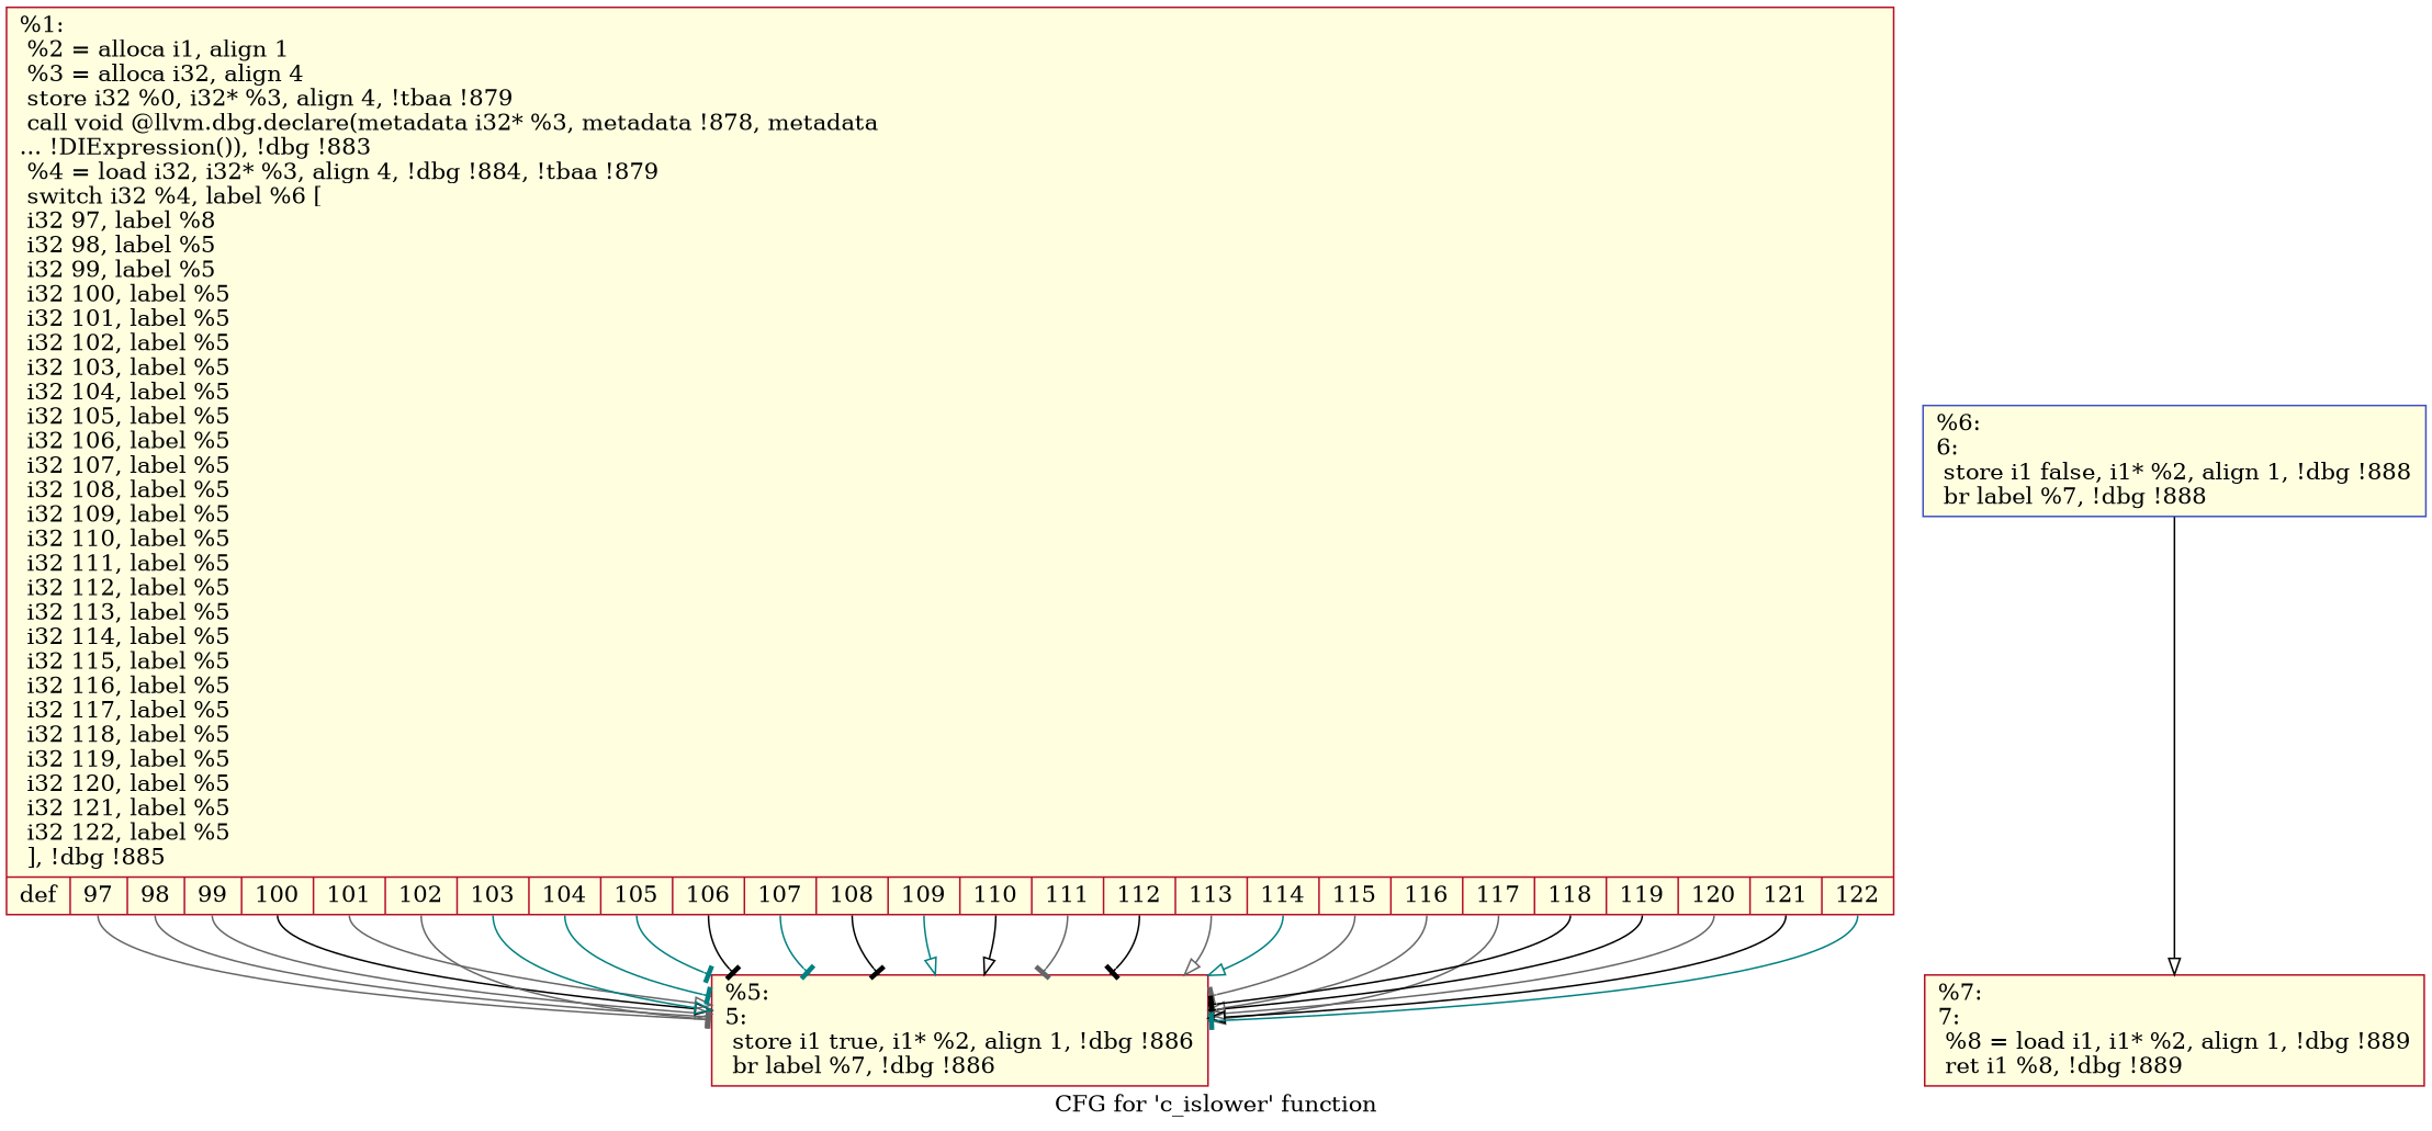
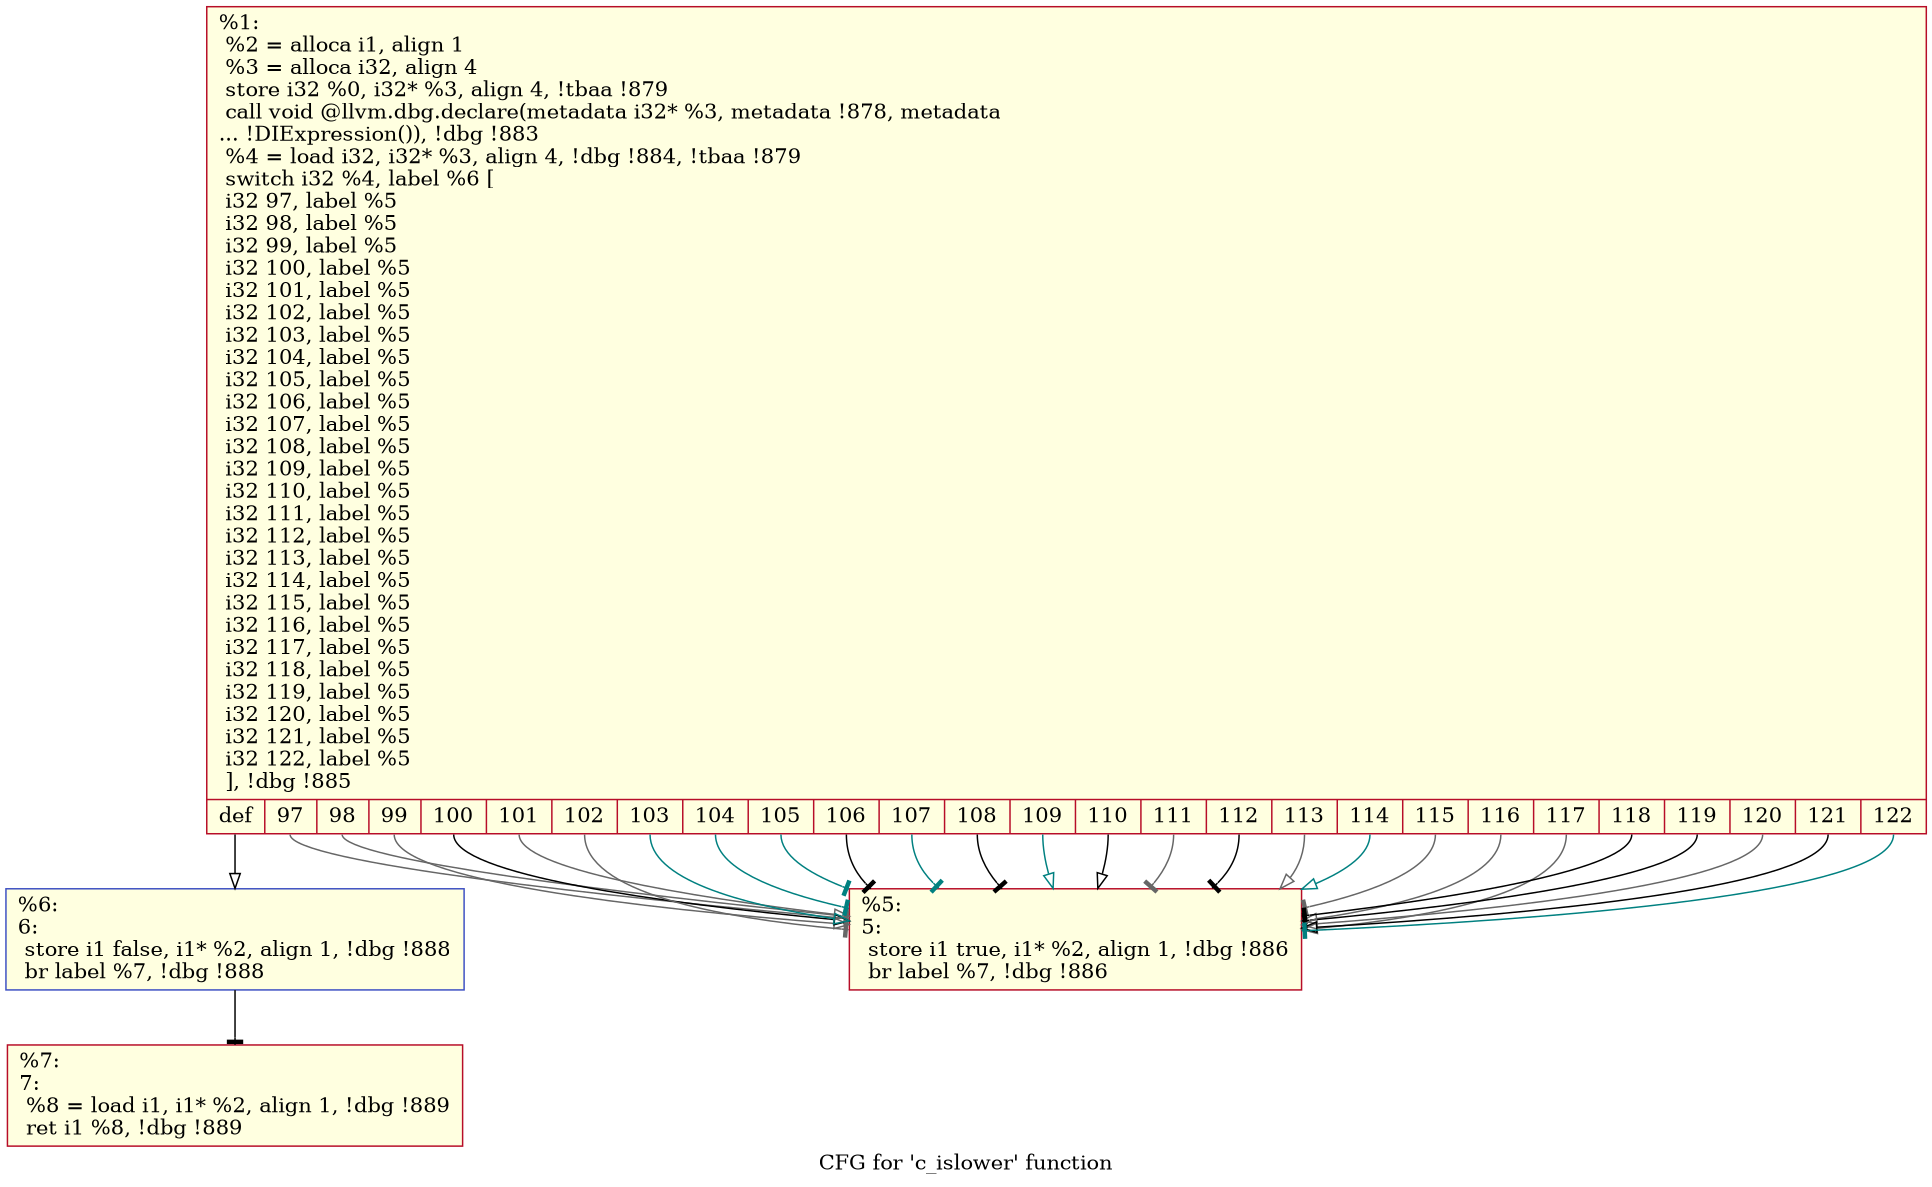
  digraph {
    label="CFG for 'c_islower' function"
    node [color="#b70d28ff" fillcolor=lightyellow shape=record style=filled]
    edge [arrowhead=onormal color=gray40]
-   n1 [label="{%1:\l  %2 = alloca i1, align 1\l  %3 = alloca i32, align 4\l  store i32 %0, i32* %3, align 4, !tbaa !879\l  call void @llvm.dbg.declare(metadata i32* %3, metadata !878, metadata\l... !DIExpression()), !dbg !883\l  %4 = load i32, i32* %3, align 4, !dbg !884, !tbaa !879\l  switch i32 %4, label %6 [\l    i32 97, label %8\l    i32 98, label %5\l    i32 99, label %5\l    i32 100, label %5\l    i32 101, label %5\l    i32 102, label %5\l    i32 103, label %5\l    i32 104, label %5\l    i32 105, label %5\l    i32 106, label %5\l    i32 107, label %5\l    i32 108, label %5\l    i32 109, label %5\l    i32 110, label %5\l    i32 111, label %5\l    i32 112, label %5\l    i32 113, label %5\l    i32 114, label %5\l    i32 115, label %5\l    i32 116, label %5\l    i32 117, label %5\l    i32 118, label %5\l    i32 119, label %5\l    i32 120, label %5\l    i32 121, label %5\l    i32 122, label %5\l  ], !dbg !885\l|{<s0>def|<s1>97|<s2>98|<s3>99|<s4>100|<s5>101|<s6>102|<s7>103|<s8>104|<s9>105|<s10>106|<s11>107|<s12>108|<s13>109|<s14>110|<s15>111|<s16>112|<s17>113|<s18>114|<s19>115|<s20>116|<s21>117|<s22>118|<s23>119|<s24>120|<s25>121|<s26>122}}"]
+   n1 [label="{%1:\l  %2 = alloca i1, align 1\l  %3 = alloca i32, align 4\l  store i32 %0, i32* %3, align 4, !tbaa !879\l  call void @llvm.dbg.declare(metadata i32* %3, metadata !878, metadata\l... !DIExpression()), !dbg !883\l  %4 = load i32, i32* %3, align 4, !dbg !884, !tbaa !879\l  switch i32 %4, label %6 [\l    i32 97, label %5\l    i32 98, label %5\l    i32 99, label %5\l    i32 100, label %5\l    i32 101, label %5\l    i32 102, label %5\l    i32 103, label %5\l    i32 104, label %5\l    i32 105, label %5\l    i32 106, label %5\l    i32 107, label %5\l    i32 108, label %5\l    i32 109, label %5\l    i32 110, label %5\l    i32 111, label %5\l    i32 112, label %5\l    i32 113, label %5\l    i32 114, label %5\l    i32 115, label %5\l    i32 116, label %5\l    i32 117, label %5\l    i32 118, label %5\l    i32 119, label %5\l    i32 120, label %5\l    i32 121, label %5\l    i32 122, label %5\l  ], !dbg !885\l|{<s0>def|<s1>97|<s2>98|<s3>99|<s4>100|<s5>101|<s6>102|<s7>103|<s8>104|<s9>105|<s10>106|<s11>107|<s12>108|<s13>109|<s14>110|<s15>111|<s16>112|<s17>113|<s18>114|<s19>115|<s20>116|<s21>117|<s22>118|<s23>119|<s24>120|<s25>121|<s26>122}}"]
    n2 [color="#3d50c3ff" label="{%6:\l6:                                                \l  store i1 false, i1* %2, align 1, !dbg !888\l  br label %7, !dbg !888\l}"]
    n3 [label="{%5:\l5:                                                \l  store i1 true, i1* %2, align 1, !dbg !886\l  br label %7, !dbg !886\l}"]
    n4 [label="{%7:\l7:                                                \l  %8 = load i1, i1* %2, align 1, !dbg !889\l  ret i1 %8, !dbg !889\l}"]
+   n1 -> n2 [color=black tailport=s0]
    n1 -> n3 [arrowhead=tee tailport=s1]
    n1 -> n3 [arrowhead=tee tailport=s2]
    n1 -> n3 [tailport=s3]
    n1 -> n3 [color=black tailport=s4]
    n1 -> n3 [tailport=s5]
    n1 -> n3 [arrowhead=tee tailport=s6]
    n1 -> n3 [color=teal tailport=s7]
    n1 -> n3 [arrowhead=tee color=teal tailport=s8]
    n1 -> n3 [arrowhead=tee color=teal tailport=s9]
    n1 -> n3 [arrowhead=tee color=black tailport=s10]
    n1 -> n3 [arrowhead=tee color=teal tailport=s11]
    n1 -> n3 [arrowhead=tee color=black tailport=s12]
    n1 -> n3 [color=teal tailport=s13]
    n1 -> n3 [color=black tailport=s14]
    n1 -> n3 [arrowhead=tee tailport=s15]
    n1 -> n3 [arrowhead=tee color=black tailport=s16]
    n1 -> n3 [tailport=s17]
    n1 -> n3 [color=teal tailport=s18]
    n1 -> n3 [arrowhead=tee tailport=s19]
    n1 -> n3 [tailport=s20]
    n1 -> n3 [tailport=s21]
    n1 -> n3 [arrowhead=tee color=black tailport=s22]
    n1 -> n3 [arrowhead=tee color=black tailport=s23]
    n1 -> n3 [tailport=s24]
    n1 -> n3 [color=black tailport=s25]
    n1 -> n3 [arrowhead=tee color=teal tailport=s26]
-   n2 -> n4 [color=black]
+   n2 -> n4 [arrowhead=tee color=black]
  }
